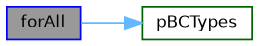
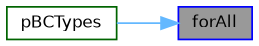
  digraph {
    rankdir=LR
    node [fontname=Helvetica fontsize=10 shape=box style=filled]
    n1 [color=blue fillcolor=grey60 fontcolor=black height=0.2 label=forAll width=0.4]
    n2 [color=darkgreen fillcolor=white height=0.2 label=pBCTypes width=0.4]
-   n1 -> n2 [color=steelblue1 fontname=Helvetica fontsize=10 labelfontname=Helvetica labelfontsize=10 style=solid]
+   n2 -> n1 [color=steelblue1 fontname=Helvetica fontsize=10 labelfontname=Helvetica labelfontsize=10 style=solid]
  }
